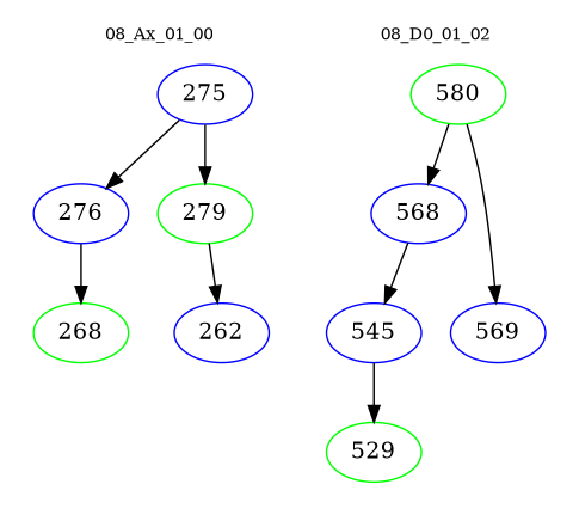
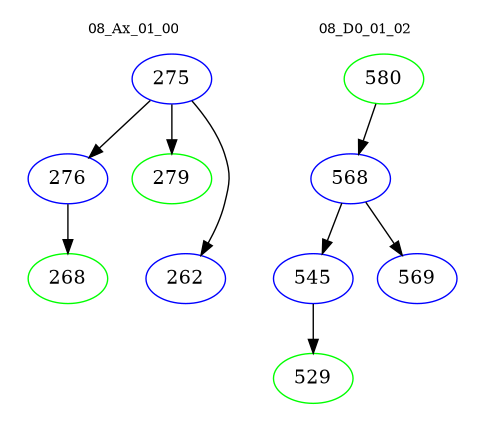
  digraph {
    node [color=blue]
    edge [color=black]
    n1 [label=275]
    n2 [label=276]
    n3 [color=green label=279]
    n4 [label=262]
    n5 [color=green label=268]
    n6 [label=568]
    n7 [label=569]
    n8 [color=green label=580]
    n9 [label=545]
    n10 [color=green label=529]
    subgraph cluster_1 {
      color=white
      fontsize=10
      label="08_Ax_01_00"
      n1
      n2
      n3
      n4
      n5
    }
    subgraph cluster_2 {
      color=white
      fontsize=10
      label="08_D0_01_02"
      n6
      n7
      n8
      n9
      n10
    }
    n1 -> n2
    n1 -> n3
-   n3 -> n4
+   n1 -> n4
    n2 -> n5
-   n8 -> n7
+   n6 -> n7
    n6 -> n9
    n8 -> n6
    n9 -> n10
  }
